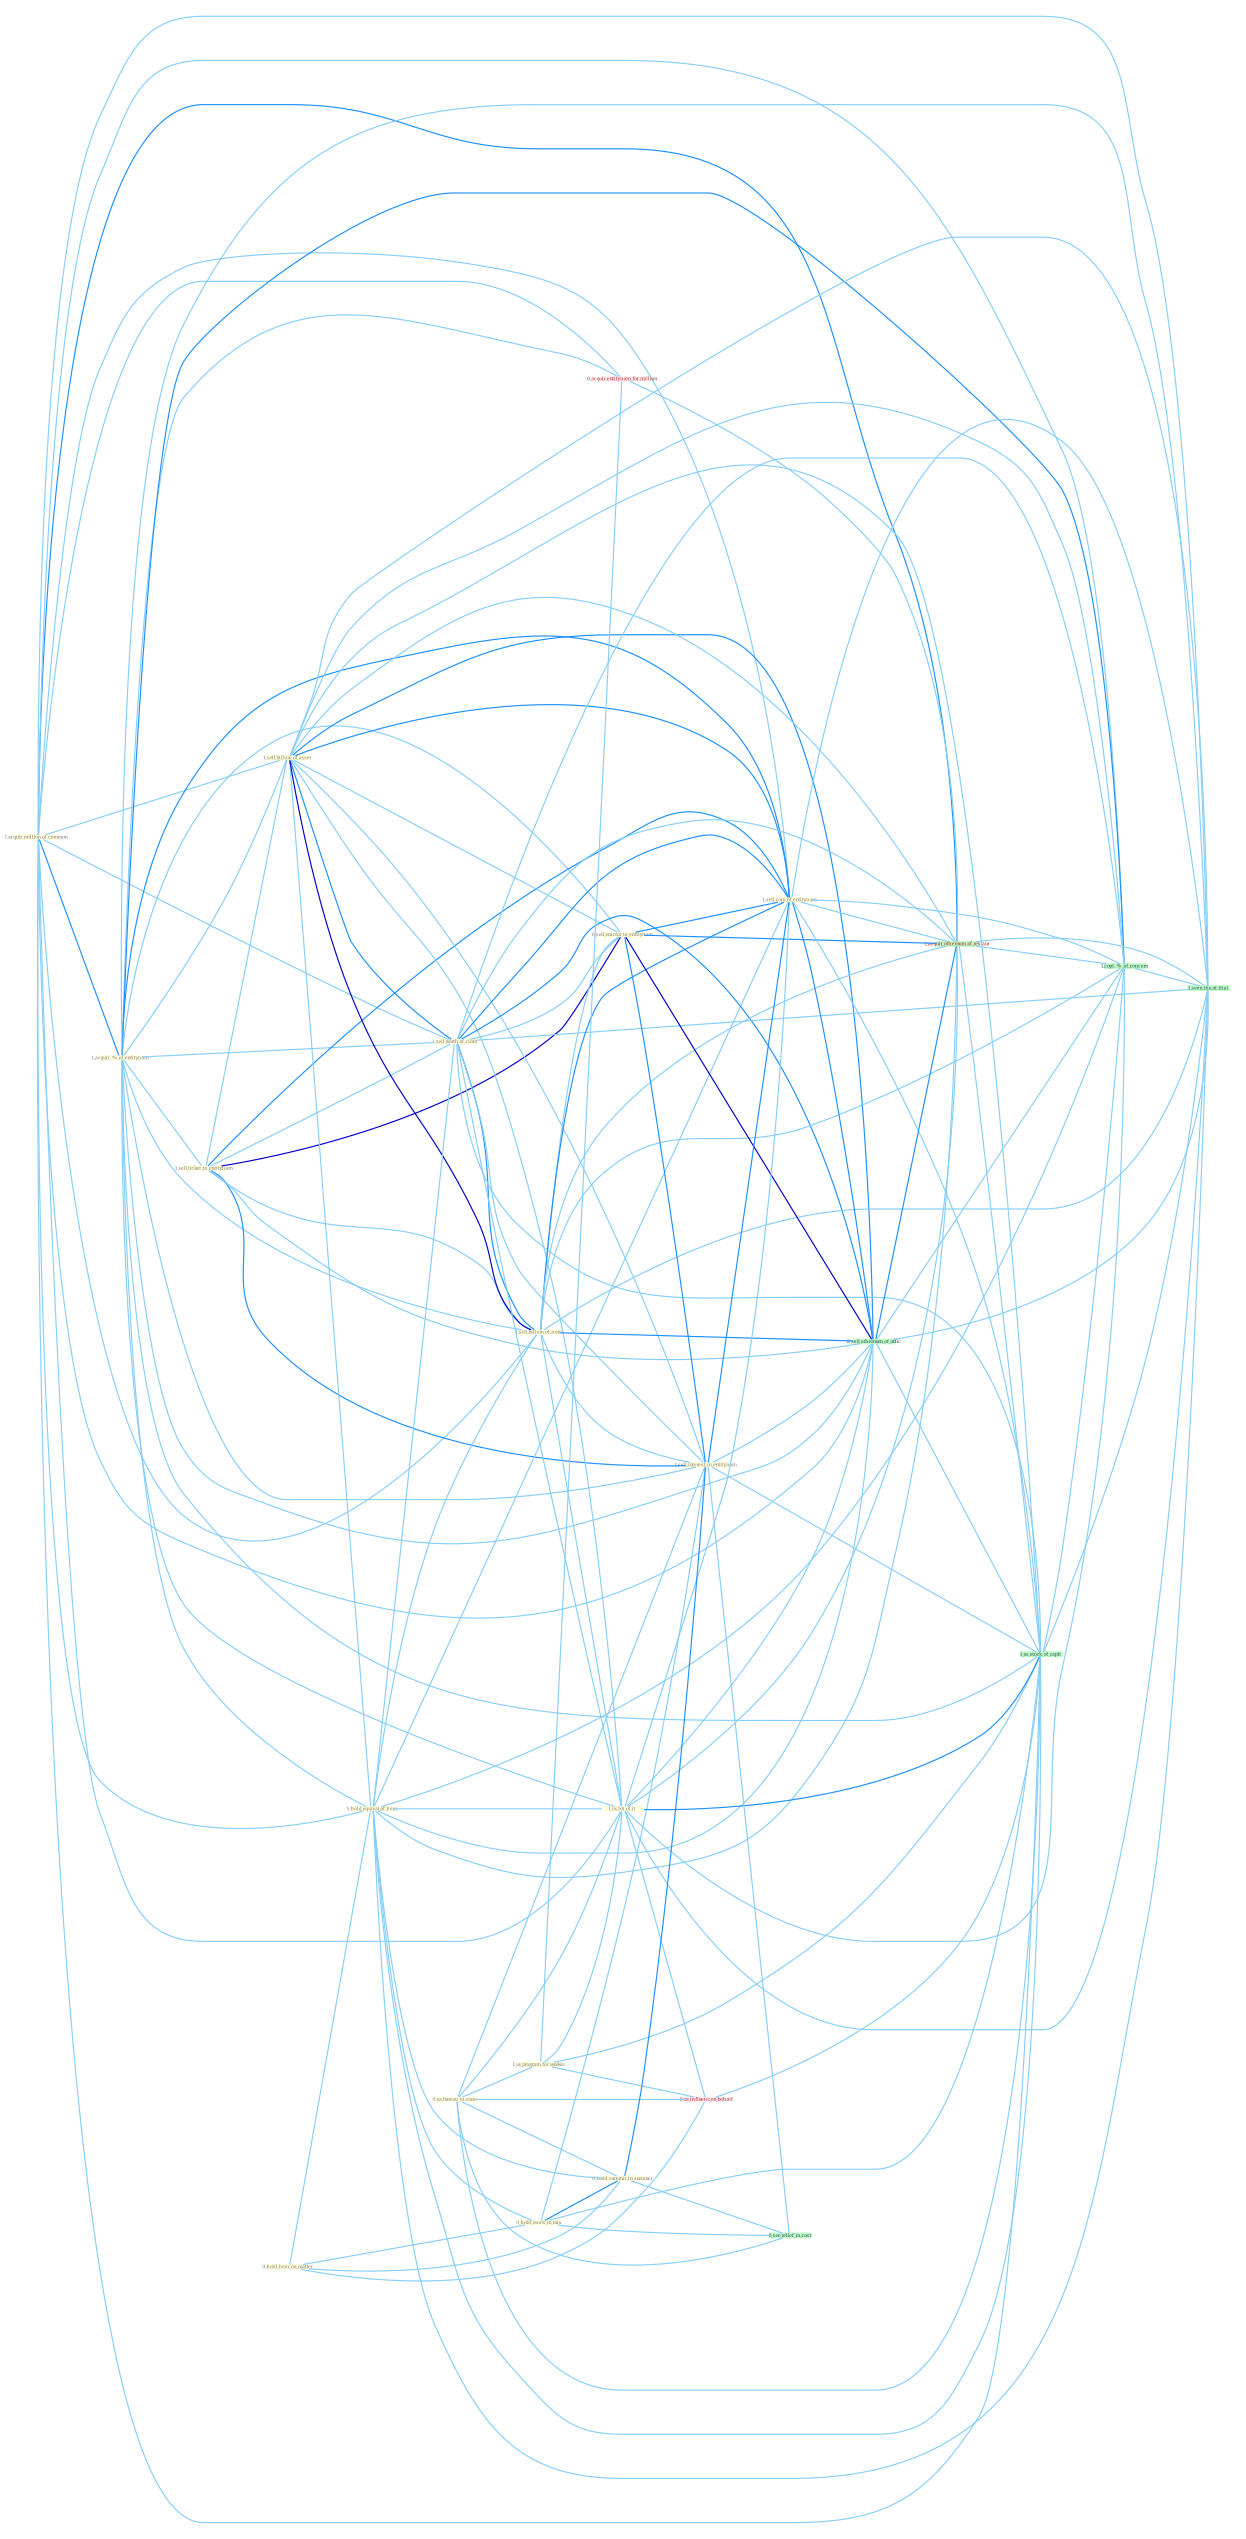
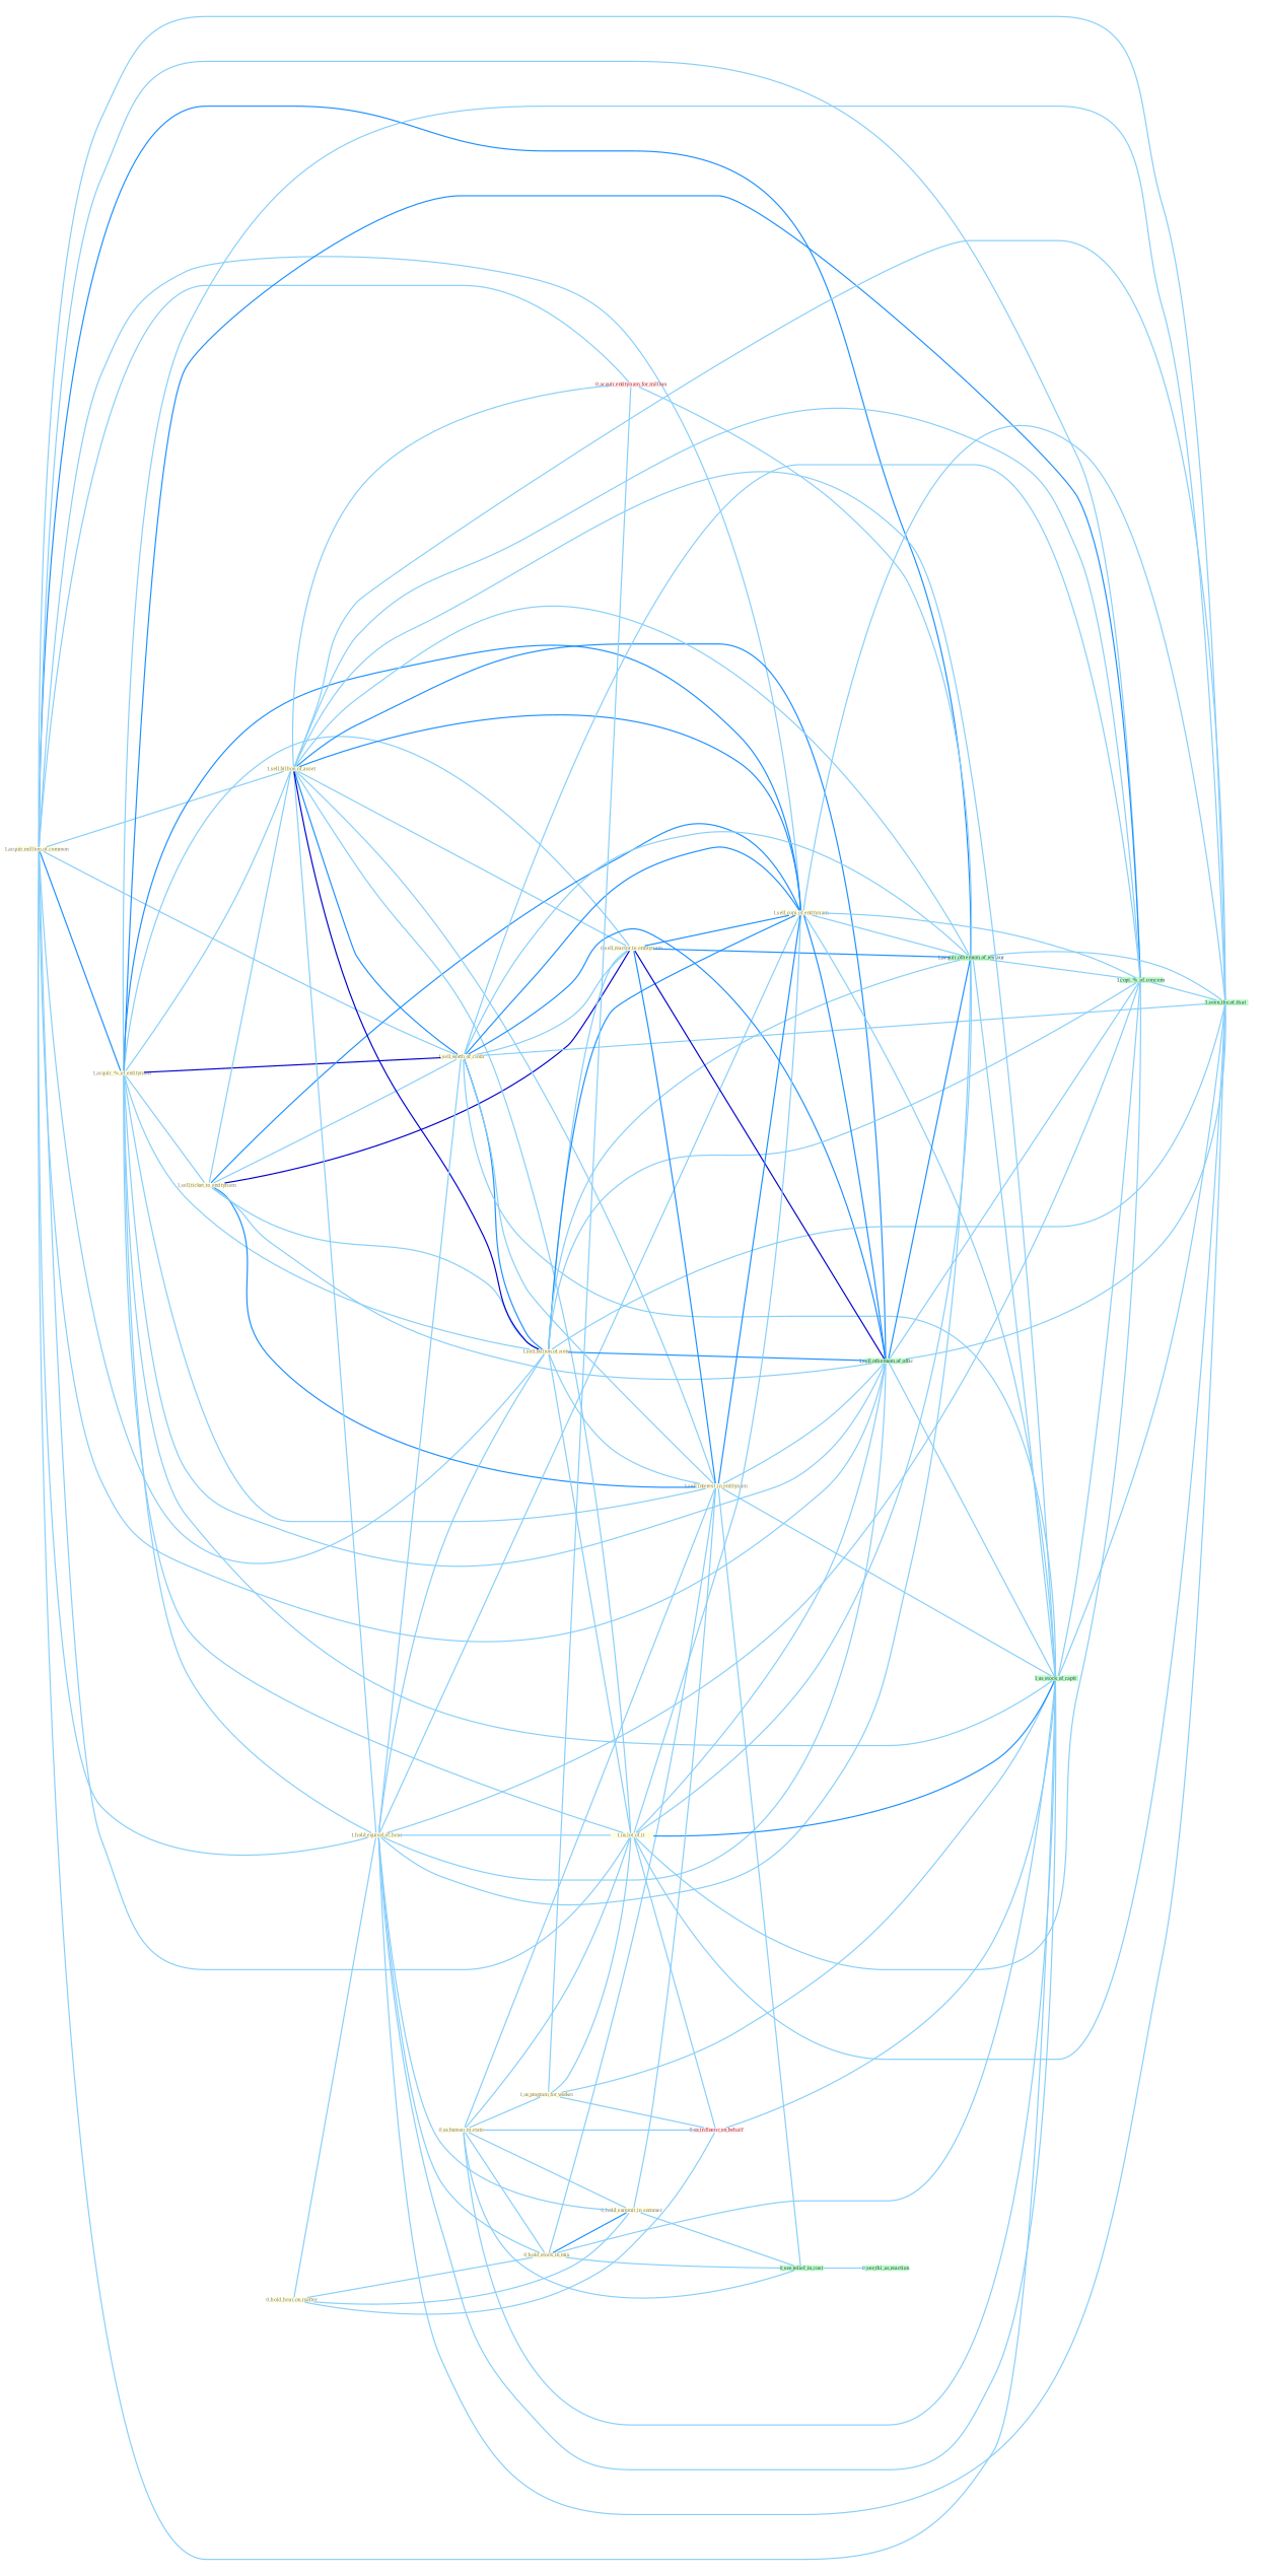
  graph {
    fontname=Merriweather
    rankdir=LR
    node [color="#ffffe0" fixedsize=true fontcolor="#8b7d6b" fontname=Merriweather fontsize=4 shape=polygon style=filled]
    edge [color="#87cefa" fontname=Merriweather w=1]
    "0_us_bureau_in_state " [height=.06 width=.5]
    "1_acquir_million_of_common " [height=.06 width=.5]
    "1_acquir_%_of_entitynam " [height=.06 width=.5]
    "1_sell_ticket_to_entitynam " [height=.06 width=.5]
    "0_hold_hear_on_matter " [height=.06 width=.5]
    "1_sell_billion_of_asset " [height=.06 width=.5]
-   "1_hold_equival_of_hear " [height=.06 width=.5 label="5_hold_equival_of_hear"]
+   "1_hold_equival_of_hear " [height=.06 width=.5]
    "0_hold_stock_in_mix " [height=.06 width=.5]
    "1_sell_worth_of_cloth " [height=.06 width=.5]
    "1_sell_billion_of_note " [height=.06 width=.5]
    "1_us_program_for_worker " [height=.06 width=.5]
    "0_sell_reactor_to_entitynam " [height=.06 width=.5]
    "1_us_lot_of_it " [height=.06 width=.5]
    "0_hold_summit_in_summer " [height=.06 width=.5]
    "1_sell_interest_in_entitynam " [height=.06 width=.5]
    "1_sell_copi_of_entitynam " [height=.06 width=.5]
    "0_acquir_entitynam_for_million " [color="#fff0f5" fontcolor="#b22222" height=.06 width=.5]
    "0_us_influenc_on_behalf " [color="#fff0f5" fontcolor="#b22222" height=.06 width=.5]
    "0_see_relief_in_cost " [color="#BDFCC9" fontcolor="#2f4f4f" height=.06 width=.5]
    "1_us_stock_of_capit " [color="#BDFCC9" fontcolor="#2f4f4f" height=.06 width=.5]
-   "1_sell_othernum_of_offic " [color="#BDFCC9" fontcolor="#2f4f4f" height=.06 width=.5 label="8_sell_othernum_of_offic"]
-   "1_acquir_othernum_of_restaur " [color="#BDFCC9" fontcolor="#b22222" height=.06 width=.5]
+   "1_sell_othernum_of_offic " [color="#BDFCC9" fontcolor="#2f4f4f" height=.06 width=.5]
+   "1_acquir_othernum_of_restaur " [color="#BDFCC9" fontcolor="#2f4f4f" height=.06 width=.5]
    n23 [color="#BDFCC9" fontcolor="#2f4f4f" height=.06 label="1_copi_%_of_concern" width=.5]
    "1_seen_the_of_that " [color="#BDFCC9" fontcolor="#2f4f4f" height=.06 width=.5]
+   "0_see_thi_as_reaction " [color="#BDFCC9" fontcolor="#2f4f4f" height=.06 width=.5]
    subgraph sub_1 {
      "0_us_bureau_in_state "
      "1_acquir_million_of_common "
      "1_acquir_%_of_entitynam "
      "1_sell_ticket_to_entitynam "
      "0_hold_hear_on_matter "
      "1_sell_billion_of_asset "
      "1_hold_equival_of_hear "
      "0_hold_stock_in_mix "
      "1_sell_worth_of_cloth "
      "1_sell_billion_of_note "
      "1_us_program_for_worker "
      "0_sell_reactor_to_entitynam "
      "1_us_lot_of_it "
      "0_hold_summit_in_summer "
      "1_sell_interest_in_entitynam "
      "1_sell_copi_of_entitynam "
    }
    subgraph sub_2 {
      "0_acquir_entitynam_for_million "
      "0_us_influenc_on_behalf "
    }
+   "0_us_bureau_in_state " -- "0_hold_stock_in_mix "
    "0_us_bureau_in_state " -- "1_us_program_for_worker "
    "0_us_bureau_in_state " -- "1_us_lot_of_it "
    "0_us_bureau_in_state " -- "0_hold_summit_in_summer "
    "0_us_bureau_in_state " -- "1_sell_interest_in_entitynam "
    "0_us_bureau_in_state " -- "0_us_influenc_on_behalf "
    "0_us_bureau_in_state " -- "0_see_relief_in_cost "
    "0_us_bureau_in_state " -- "1_us_stock_of_capit "
    "1_acquir_million_of_common " -- "1_acquir_%_of_entitynam " [color="#1e90ff" w=2]
    "1_acquir_million_of_common " -- "1_sell_billion_of_asset "
    "1_acquir_million_of_common " -- "1_hold_equival_of_hear "
    "1_acquir_million_of_common " -- "1_sell_worth_of_cloth "
    "1_acquir_million_of_common " -- "1_sell_billion_of_note "
    "1_acquir_million_of_common " -- "1_us_lot_of_it "
    "1_acquir_million_of_common " -- "1_sell_copi_of_entitynam "
    "1_acquir_million_of_common " -- "0_acquir_entitynam_for_million "
    "1_acquir_million_of_common " -- "1_us_stock_of_capit "
    "1_acquir_million_of_common " -- "1_sell_othernum_of_offic "
    "1_acquir_million_of_common " -- "1_acquir_othernum_of_restaur " [color="#1e90ff" w=2]
    "1_acquir_million_of_common " -- n23
    "1_acquir_million_of_common " -- "1_seen_the_of_that "
    "1_acquir_%_of_entitynam " -- "1_sell_ticket_to_entitynam "
    "1_acquir_%_of_entitynam " -- "1_sell_billion_of_asset "
    "1_acquir_%_of_entitynam " -- "1_hold_equival_of_hear "
-   "1_acquir_%_of_entitynam " -- "1_sell_worth_of_cloth "
+   "1_acquir_%_of_entitynam " -- "1_sell_worth_of_cloth " [color="#0000cd"]
    "1_acquir_%_of_entitynam " -- "1_sell_billion_of_note "
    "1_acquir_%_of_entitynam " -- "0_sell_reactor_to_entitynam "
    "1_acquir_%_of_entitynam " -- "1_us_lot_of_it "
    "1_acquir_%_of_entitynam " -- "1_sell_interest_in_entitynam "
    "1_acquir_%_of_entitynam " -- "1_sell_copi_of_entitynam " [color="#1e90ff" w=2]
-   "1_acquir_%_of_entitynam " -- "0_acquir_entitynam_for_million "
+   "1_sell_billion_of_asset " -- "0_acquir_entitynam_for_million "
    "1_acquir_%_of_entitynam " -- "1_us_stock_of_capit "
    "1_acquir_%_of_entitynam " -- "1_sell_othernum_of_offic "
    "1_acquir_%_of_entitynam " -- n23 [color="#1e90ff" w=2]
    "1_acquir_%_of_entitynam " -- "1_seen_the_of_that "
    "1_sell_ticket_to_entitynam " -- "1_sell_billion_of_asset "
    "1_sell_ticket_to_entitynam " -- "1_sell_worth_of_cloth "
    "1_sell_ticket_to_entitynam " -- "1_sell_billion_of_note "
    "1_sell_ticket_to_entitynam " -- "0_sell_reactor_to_entitynam " [color="#0000cd" w=3]
    "1_sell_ticket_to_entitynam " -- "1_sell_interest_in_entitynam " [color="#1e90ff" w=2]
    "1_sell_ticket_to_entitynam " -- "1_sell_copi_of_entitynam " [color="#1e90ff" w=2]
    "1_sell_ticket_to_entitynam " -- "1_sell_othernum_of_offic "
    "0_hold_hear_on_matter " -- "1_hold_equival_of_hear "
    "0_hold_hear_on_matter " -- "0_hold_stock_in_mix "
    "0_hold_hear_on_matter " -- "0_hold_summit_in_summer "
    "0_hold_hear_on_matter " -- "0_us_influenc_on_behalf "
    "1_sell_billion_of_asset " -- "1_hold_equival_of_hear "
    "1_sell_billion_of_asset " -- "1_sell_worth_of_cloth " [color="#1e90ff" w=2]
    "1_sell_billion_of_asset " -- "1_sell_billion_of_note " [color="#0000cd" w=3]
    "1_sell_billion_of_asset " -- "0_sell_reactor_to_entitynam "
    "1_sell_billion_of_asset " -- "1_us_lot_of_it "
    "1_sell_billion_of_asset " -- "1_sell_interest_in_entitynam "
    "1_sell_billion_of_asset " -- "1_sell_copi_of_entitynam " [color="#1e90ff" w=2]
    "1_sell_billion_of_asset " -- "1_us_stock_of_capit "
    "1_sell_billion_of_asset " -- "1_sell_othernum_of_offic " [color="#1e90ff" w=2]
    "1_sell_billion_of_asset " -- "1_acquir_othernum_of_restaur "
    "1_sell_billion_of_asset " -- n23
    "1_sell_billion_of_asset " -- "1_seen_the_of_that "
    "1_hold_equival_of_hear " -- "0_hold_stock_in_mix "
    "1_hold_equival_of_hear " -- "1_sell_worth_of_cloth "
    "1_hold_equival_of_hear " -- "1_sell_billion_of_note "
    "1_hold_equival_of_hear " -- "1_us_lot_of_it "
    "1_hold_equival_of_hear " -- "0_hold_summit_in_summer "
    "1_hold_equival_of_hear " -- "1_sell_copi_of_entitynam "
    "1_hold_equival_of_hear " -- "1_us_stock_of_capit "
    "1_hold_equival_of_hear " -- "1_sell_othernum_of_offic "
    "1_hold_equival_of_hear " -- "1_acquir_othernum_of_restaur "
    "1_hold_equival_of_hear " -- n23
    "1_hold_equival_of_hear " -- "1_seen_the_of_that "
    "0_hold_stock_in_mix " -- "0_hold_summit_in_summer " [color="#1e90ff" w=2]
    "0_hold_stock_in_mix " -- "1_sell_interest_in_entitynam "
    "0_hold_stock_in_mix " -- "0_see_relief_in_cost "
    "0_hold_stock_in_mix " -- "1_us_stock_of_capit "
    "1_sell_worth_of_cloth " -- "1_sell_billion_of_note " [color="#1e90ff" w=2]
    "1_sell_worth_of_cloth " -- "0_sell_reactor_to_entitynam "
-   "1_sell_worth_of_cloth " -- "1_us_lot_of_it "
    "1_sell_worth_of_cloth " -- "1_sell_interest_in_entitynam "
    "1_sell_worth_of_cloth " -- "1_sell_copi_of_entitynam " [color="#1e90ff" w=2]
    "1_sell_worth_of_cloth " -- "1_us_stock_of_capit "
    "1_sell_worth_of_cloth " -- "1_sell_othernum_of_offic " [color="#1e90ff" w=2]
    "1_sell_worth_of_cloth " -- "1_acquir_othernum_of_restaur "
    "1_sell_worth_of_cloth " -- n23
    "1_sell_worth_of_cloth " -- "1_seen_the_of_that "
    "1_sell_billion_of_note " -- "0_sell_reactor_to_entitynam "
    "1_sell_billion_of_note " -- "1_us_lot_of_it "
    "1_sell_billion_of_note " -- "1_sell_interest_in_entitynam "
    "1_sell_billion_of_note " -- "1_sell_copi_of_entitynam " [color="#1e90ff" w=2]
    "1_sell_billion_of_note " -- "1_sell_othernum_of_offic " [color="#1e90ff" w=2]
    "1_sell_billion_of_note " -- "1_acquir_othernum_of_restaur "
    "1_sell_billion_of_note " -- n23
    "1_sell_billion_of_note " -- "1_seen_the_of_that "
    "1_us_program_for_worker " -- "1_us_lot_of_it "
    "1_us_program_for_worker " -- "0_acquir_entitynam_for_million "
    "1_us_program_for_worker " -- "0_us_influenc_on_behalf "
    "1_us_program_for_worker " -- "1_us_stock_of_capit "
    "0_sell_reactor_to_entitynam " -- "1_sell_interest_in_entitynam " [color="#1e90ff" w=2]
    "0_sell_reactor_to_entitynam " -- "1_sell_copi_of_entitynam " [color="#1e90ff" w=2]
    "0_sell_reactor_to_entitynam " -- "1_sell_othernum_of_offic " [color="#0000cd"]
    "0_sell_reactor_to_entitynam " -- "1_acquir_othernum_of_restaur " [color="#1e90ff" w=2]
    "1_us_lot_of_it " -- "1_sell_copi_of_entitynam "
    "1_us_lot_of_it " -- "0_us_influenc_on_behalf "
    "1_us_lot_of_it " -- "1_us_stock_of_capit " [color="#1e90ff" w=2]
    "1_us_lot_of_it " -- "1_sell_othernum_of_offic "
    "1_us_lot_of_it " -- "1_acquir_othernum_of_restaur "
    "1_us_lot_of_it " -- n23
    "1_us_lot_of_it " -- "1_seen_the_of_that "
-   "0_hold_summit_in_summer " -- "1_sell_interest_in_entitynam " [color="#1e90ff"]
+   "0_hold_summit_in_summer " -- "1_sell_interest_in_entitynam "
    "0_hold_summit_in_summer " -- "0_see_relief_in_cost "
    "1_sell_interest_in_entitynam " -- "1_sell_copi_of_entitynam " [color="#1e90ff" w=2]
    "1_sell_interest_in_entitynam " -- "0_see_relief_in_cost "
    "1_sell_interest_in_entitynam " -- "1_us_stock_of_capit "
    "1_sell_interest_in_entitynam " -- "1_sell_othernum_of_offic "
    "1_sell_copi_of_entitynam " -- "1_us_stock_of_capit "
    "1_sell_copi_of_entitynam " -- "1_sell_othernum_of_offic " [color="#1e90ff" w=2]
    "1_sell_copi_of_entitynam " -- "1_acquir_othernum_of_restaur "
    "1_sell_copi_of_entitynam " -- n23
    "1_sell_copi_of_entitynam " -- "1_seen_the_of_that "
    "0_acquir_entitynam_for_million " -- "1_acquir_othernum_of_restaur "
    "0_us_influenc_on_behalf " -- "1_us_stock_of_capit "
+   "0_see_relief_in_cost " -- "0_see_thi_as_reaction "
    "1_us_stock_of_capit " -- n23
    "1_us_stock_of_capit " -- "1_seen_the_of_that "
    "1_sell_othernum_of_offic " -- "1_us_stock_of_capit "
    "1_sell_othernum_of_offic " -- "1_acquir_othernum_of_restaur " [color="#1e90ff" w=2]
    "1_sell_othernum_of_offic " -- n23
    "1_sell_othernum_of_offic " -- "1_seen_the_of_that "
    "1_acquir_othernum_of_restaur " -- "1_us_stock_of_capit "
    "1_acquir_othernum_of_restaur " -- n23
    "1_acquir_othernum_of_restaur " -- "1_seen_the_of_that "
    n23 -- "1_seen_the_of_that "
  }
